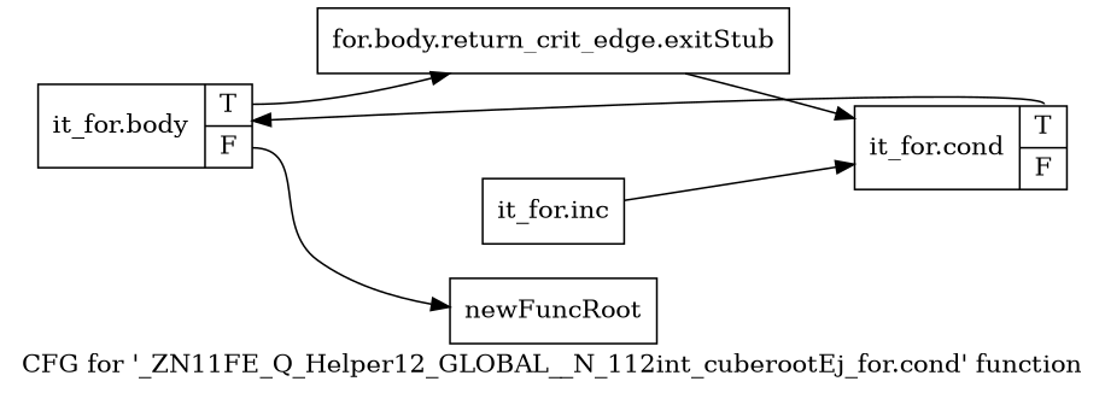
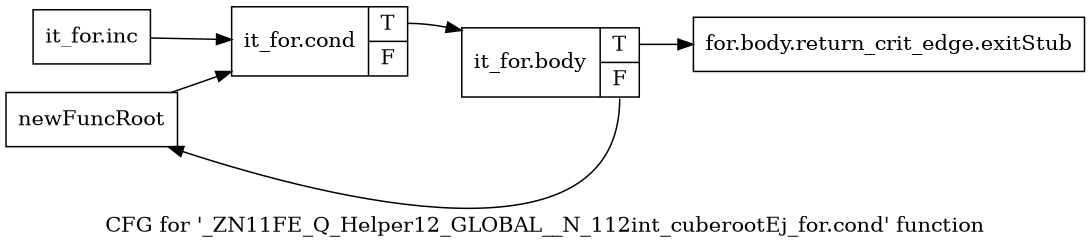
  digraph {
    label="CFG for '_ZN11FE_Q_Helper12_GLOBAL__N_112int_cuberootEj_for.cond' function"
    rankdir=LR
    node [shape=record]
    n1 [label="{newFuncRoot}"]
    n2 [label="{it_for.cond|{<s0>T|<s1>F}}"]
    n3 [label="{it_for.body|{<s0>T|<s1>F}}"]
    n4 [label="{for.body.return_crit_edge.exitStub}"]
    n5 [label="{it_for.inc}"]
-   n4 -> n2
+   n1 -> n2
    n2 -> n3 [tailport=s0]
    n3 -> n1 [tailport=s1]
    n3 -> n4 [tailport=s0]
    n5 -> n2
  }
